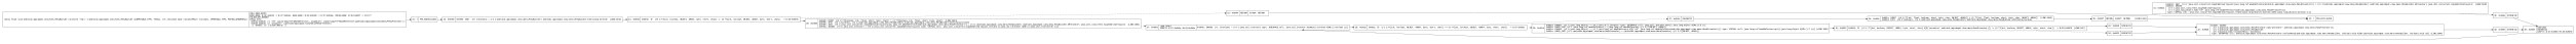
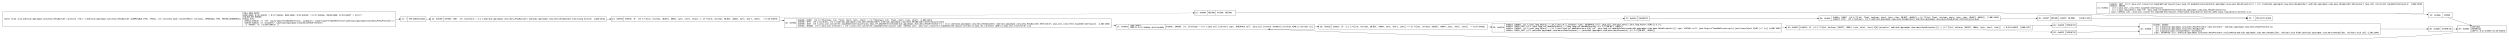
  digraph {
    fontname="Liberation Mono"
    rankdir=LR
    node [fontname="Liberation Mono" shape=record]
    edge [fontname="Liberation Mono"]
    n1 [label="{21\:\ ?|MTH_ENTER_BLOCK\l}"]
    n2 [label="{23\:\ 0x0000|0x0000: IGET  (r0 I:boolean) = (r4 I:androidx.appcompat.view.menu.MenuBuilder) androidx.appcompat.view.menu.MenuBuilder.mIsClosing boolean  (LINE:1032)\l}"]
    n3 [label="{24\:\ 0x0002|0x0002: IF  (r0 I:??[int, boolean, OBJECT, ARRAY, byte, short, char]) == (0 ??[int, boolean, OBJECT, ARRAY, byte, short, char])  \-\> B:26:0x0005 \l}"]
    n4 [label="{25\:\ 0x0004|RETURN\l|0x7004: RETURN   \l}"]
    n5 [label="{26\:\ 0x0005|0x0005: CONST  (r0 I:??[boolean, int, float, short, byte, char]) = (1 ??[boolean, int, float, short, byte, char])  (LINE:1034)\l0x0006: IPUT  (r0 I:boolean), (r4 I:androidx.appcompat.view.menu.MenuBuilder) androidx.appcompat.view.menu.MenuBuilder.mIsClosing boolean \l0x0008: IGET  (r0 I:java.util.concurrent.CopyOnWriteArrayList\<java.lang.ref.WeakReference\<androidx.appcompat.view.menu.MenuPresenter\>\>) = (r4 I:androidx.appcompat.view.menu.MenuBuilder) androidx.appcompat.view.menu.MenuBuilder.mPresenters java.util.concurrent.CopyOnWriteArrayList  (LINE:1035)\l0x000a: INVOKE  (r0 I:java.util.Iterator) = (r0 I:java.util.concurrent.CopyOnWriteArrayList) type: VIRTUAL call: java.util.concurrent.CopyOnWriteArrayList.iterator():java.util.Iterator A[MD:():java.util.Iterator\<E\> (c)]\l}"]
    n6 [label="{22\:\ ?|MTH_EXIT_BLOCK\l}"]
    n7 [label="{27\:\ 0x000e|LOOP_START\lLOOP:0: B:27:0x000e\-\>B:39:0x000e\l|0x000e: INVOKE  (r1 I:boolean) = (r0 I:java.util.Iterator) type: INTERFACE call: java.util.Iterator.hasNext():boolean A[MD:():boolean (c)]\l}"]
    n8 [label="{28\:\ 0x0012|0x0012: IF  (r1 I:??[int, boolean, OBJECT, ARRAY, byte, short, char]) == (0 ??[int, boolean, OBJECT, ARRAY, byte, short, char])  \-\> B:37:0x002c \l}"]
    n9 [label="{29\:\ 0x0014|0x0014: INVOKE  (r1 I:java.lang.Object) = (r0 I:java.util.Iterator) type: INTERFACE call: java.util.Iterator.next():java.lang.Object A[MD:():E (c)]\l0x0018: CHECK_CAST (r1 I:java.lang.ref.WeakReference) = (java.lang.ref.WeakReference) (r1 I:??[OBJECT, ARRAY]) \l0x001a: INVOKE  (r2 I:java.lang.Object) = (r1 I:java.lang.ref.WeakReference A[D('ref' java.lang.ref.WeakReference\<androidx.appcompat.view.menu.MenuPresenter\>)]) type: VIRTUAL call: java.lang.ref.WeakReference.get():java.lang.Object A[MD:():T (c)] (LINE:1036)\l0x001e: CHECK_CAST (r2 I:androidx.appcompat.view.menu.MenuPresenter) = (androidx.appcompat.view.menu.MenuPresenter) (r2 I:??[OBJECT, ARRAY]) \l}"]
    n10 [label="{37\:\ 0x002c|SYNTHETIC\l}"]
    n11 [label="{30\:\ 0x0020|0x0020: IF  (r2 I:??[int, boolean, OBJECT, ARRAY, byte, short, char] A[D('presenter' androidx.appcompat.view.menu.MenuPresenter)]) != (0 ??[int, boolean, OBJECT, ARRAY, byte, short, char])  \-\> B:36:0x0028  (LINE:1037)\l}"]
    n12 [label="{34\:\ 0x002c|0x002c: CONST  (r0 I:??[int, float, boolean, short, byte, char, OBJECT, ARRAY]) = (0 ??[int, float, boolean, short, byte, char, OBJECT, ARRAY])  (LINE:1043)\l0x002d: IPUT  (r0 I:boolean), (r4 I:androidx.appcompat.view.menu.MenuBuilder) androidx.appcompat.view.menu.MenuBuilder.mIsClosing boolean \l}"]
    n13 [label="{36\:\ 0x0028|SYNTHETIC\l}"]
    n14 [label="{38\:\ 0x0022|SYNTHETIC\l}"]
    n15 [label="{32\:\ 0x0028|0x0028: INVOKE  \l  (r2 I:androidx.appcompat.view.menu.MenuPresenter A[D('presenter' androidx.appcompat.view.menu.MenuPresenter)])\l  (r4 I:androidx.appcompat.view.menu.MenuBuilder)\l  (r5 I:boolean A[D('closeAllMenus' boolean)])\l type: INTERFACE call: androidx.appcompat.view.menu.MenuPresenter.onCloseMenu(androidx.appcompat.view.menu.MenuBuilder, boolean):void A[MD:(androidx.appcompat.view.menu.MenuBuilder, boolean):void (m)] (LINE:1040)\l}"]
    n16 [label="{40\:\ 0x000e|SYNTHETIC\l}"]
    n17 [label="{39\:\ 0x000e|LOOP_END\lINTERFACE\lLOOP:0: B:27:0x000e\-\>B:39:0x000e\l}"]
    n18 [label="{31\:\ 0x0022|0x0022: IGET  (r3 I:java.util.concurrent.CopyOnWriteArrayList\<java.lang.ref.WeakReference\<androidx.appcompat.view.menu.MenuPresenter\>\>) = (r4 I:androidx.appcompat.view.menu.MenuBuilder) androidx.appcompat.view.menu.MenuBuilder.mPresenters java.util.concurrent.CopyOnWriteArrayList  (LINE:1038)\l0x0024: INVOKE  \l  (r3 I:java.util.concurrent.CopyOnWriteArrayList)\l  (r1 I:java.lang.Object A[D('ref' java.lang.ref.WeakReference\<androidx.appcompat.view.menu.MenuPresenter\>)])\l type: VIRTUAL call: java.util.concurrent.CopyOnWriteArrayList.remove(java.lang.Object):boolean A[MD:(java.lang.Object):boolean (c)]\l}"]
-   n19 [label="{41\:\ 0x000e|SYNTHETIC\l}"]
+   n19 [label="{41\:\ 0x000e|RETURN\l}"]
    n20 [label="{35\:\ 0x002f|RETURN\l|0x002f: RETURN    (LINE:1044)\l}"]
    n21 [label="{public final void androidx.appcompat.view.menu.MenuBuilder.close((r4 'this' I:androidx.appcompat.view.menu.MenuBuilder A[IMMUTABLE_TYPE, THIS]), (r5 I:boolean A[D('closeAllMenus' boolean), IMMUTABLE_TYPE, METHOD_ARGUMENT]))  | USE_LINES_HINTS\lBACK_EDGE: B:31:0x0022 \-\> B:27:0x000e, BACK_EDGE: B:32:0x0028 \-\> B:27:0x000e, CROSS_EDGE: B:35:0x002f \-\> B:22:?\lINLINE_NOT_NEEDED\lDebug Info:\l  0x001a\-0x002b: r1 'ref' Ljava\/lang\/ref\/WeakReference;, signature: Ljava\/lang\/ref\/WeakReference\<Landroidx\/appcompat\/view\/menu\/MenuPresenter;\>;\l  0x0020\-0x002b: r2 'presenter' Landroidx\/appcompat\/view\/menu\/MenuPresenter;\l  \-1 \-0x002f: r5 'closeAllMenus' Z\l}"]
    n1 -> n2
    n2 -> n3
    n3 -> n4 [style=dashed]
    n3 -> n5
    n4 -> n6
    n5 -> n7 [style=dashed]
    n7 -> n8
    n8 -> n9 [style=dashed]
    n8 -> n10 [style=dashed]
    n9 -> n11
    n10 -> n12
    n11 -> n13
    n11 -> n14 [style=dashed]
    n12 -> n20
    n13 -> n15
    n14 -> n15
    n15 -> n16
    n16 -> n17
    n17 -> n7
    n18 -> n19 [style=dashed]
    n19 -> n17
    n20 -> n6
    n21 -> n1
  }
